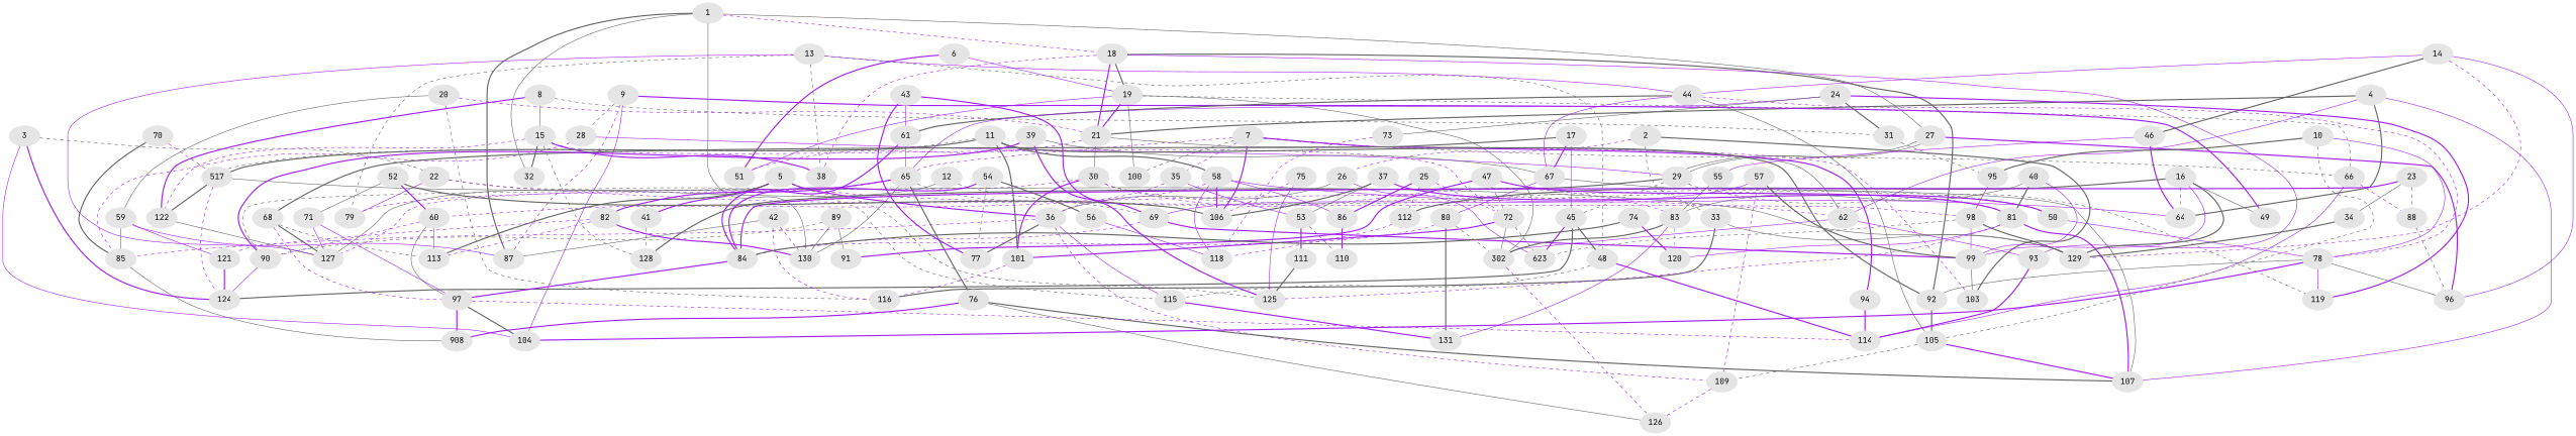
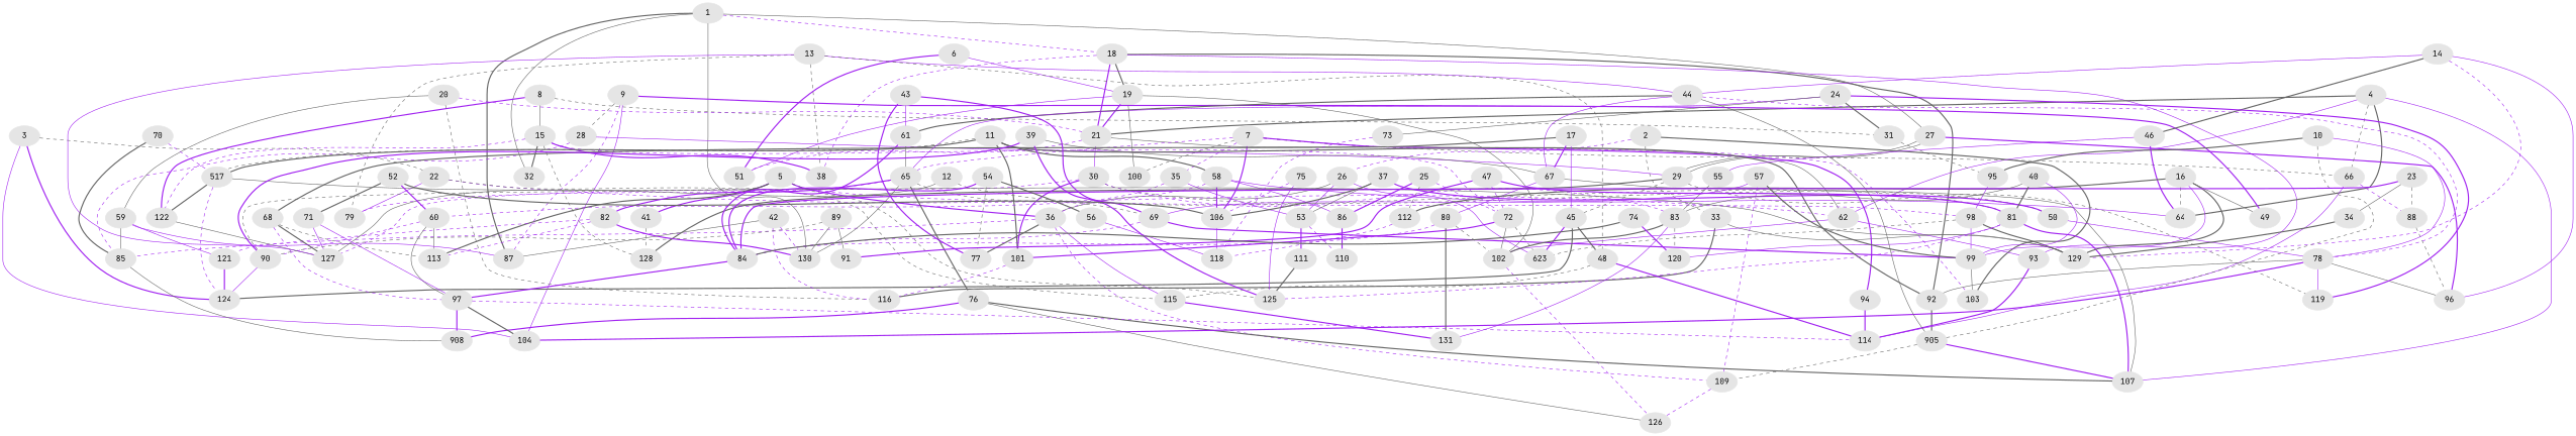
  graph {
    fontname="JetBrains Mono"
    node [color=gray90 fontname="JetBrains Mono" style=filled]
    edge [color=purple fontname="JetBrains Mono" style=bold]
    1
    18
    27
    32
    87
    130
    19
    92
    38
    93
    96
    29
    2
    26
    33
    103
    36
    53
    n19 [label=623]
    129
    116
    3
    22
    104
    124
    62
    79
    115
    4
    21
    64
    66
    107
    51
    30
-   102 [label=302]
+   102
    88
    114
    5
    41
    90
    98
    113
    125
    85
    77
    109
    128
    99
    6
    100
    7
    35
    65
    94
    106
    69
    76
    82
    8
    15
    31
    122
    72
    95
    127
    9
    28
    49
    10
    78
-   105
+   105 [label=905]
    119
    11
    58
    101
    n77 [label=517]
    86
    60
    118
    12
    81
    120
    13
    44
    48
    67
    61
    14
    46
    55
    16
    112
    17
    45
    68
    80
    97
    126
    20
    59
    121
    50
    83
    131
    23
    34
    84
    24
    73
    25
    110
    111
    n114 [label=908]
    37
    39
    40
    42
    43
    47
    91
    52
    71
    54
    56
    57
    89
    70
    74
    75
    1 -- 18 [style=dashed]
    1 -- 27 [color=gray40 style=solid]
    1 -- 32 [color=gray40 style=solid]
    1 -- 87 [color=gray40]
    1 -- 130 [color=gray40 style=solid]
    18 -- 19 [color=gray40]
    18 -- 92 [color=gray40]
    18 -- 38 [style=dashed]
    18 -- 93 [style=solid]
    27 -- 96
    27 -- 29 [color=gray40 style=solid]
    27 -- 29 [color=gray40 style=solid]
    19 -- 21
    19 -- 51 [style=solid]
    19 -- 102 [color=gray40 style=solid]
    19 -- 100 [color=gray40 style=solid]
    92 -- 105 [color=gray40]
    93 -- 114
    29 -- 128 [color=gray40]
    29 -- 119 [color=gray40 style=dashed]
    29 -- 45 [color=gray40 style=dashed]
    2 -- 26 [style=dashed]
    2 -- 33 [color=gray40 style=dashed]
    2 -- 103 [color=gray40]
    26 -- 36 [color=gray40 style=solid]
+   26 -- 53 [style=solid]
    26 -- n19 [style=solid]
    33 -- 129 [color=gray40 style=solid]
    33 -- 116 [color=gray40]
    36 -- 115 [style=solid]
    36 -- 85 [style=dashed]
    36 -- 77 [color=gray40]
    36 -- 109 [style=dashed]
    53 -- 110 [style=dashed]
    53 -- 111
    3 -- 22 [color=gray40 style=dashed]
    3 -- 104 [style=solid]
    3 -- 124
    22 -- 62 [style=dashed]
    22 -- 79 [style=solid]
    22 -- 115 [color=gray40 style=dashed]
    62 -- 93 [style=solid]
    62 -- 102 [style=solid]
    115 -- 131
    4 -- 62 [style=solid]
    4 -- 21 [color=gray40]
    4 -- 64 [color=gray40]
-   19 -- 66 [color=gray40 style=dashed]
+   4 -- 66 [color=gray40 style=dashed]
    4 -- 107 [style=solid]
    21 -- 18
    21 -- 62 [color=gray40 style=solid]
    21 -- 51 [style=dashed]
    21 -- 30 [style=solid]
    66 -- 88 [style=dashed]
    66 -- 114 [style=solid]
    30 -- 127 [style=dashed]
    30 -- 101
    30 -- 50 [color=gray40 style=dashed]
    30 -- 83 [style=dashed]
    102 -- 126 [style=dashed]
    88 -- 96 [color=gray40 style=dashed]
    5 -- 36
    5 -- 41
    5 -- 90 [color=gray40 style=dashed]
    5 -- 98 [style=dashed]
    5 -- 113 [color=gray40]
    5 -- 125 [color=gray40 style=dashed]
    41 -- 128 [color=gray40 style=dashed]
    90 -- 124 [style=solid]
    98 -- n19 [color=gray40 style=dashed]
    98 -- 129 [color=gray40]
    98 -- 99 [style=solid]
    85 -- n114 [color=gray40 style=solid]
    109 -- 126 [style=dashed]
    99 -- 103 [color=gray40 style=solid]
    6 -- 19 [style=solid]
    6 -- 51
    7 -- 103 [style=dashed]
    7 -- 66 [color=gray40 style=dashed]
    7 -- 100 [color=gray40 style=dashed]
    7 -- 35 [style=dashed]
    7 -- 65 [style=dashed]
    7 -- 94
    7 -- 106
    35 -- 36 [style=dashed]
    35 -- 53 [style=solid]
    65 -- 130 [color=gray40 style=solid]
    65 -- 79 [style=dashed]
    65 -- 69 [color=gray40 style=dashed]
    65 -- 76 [color=gray40]
    65 -- 82
    94 -- 114
    69 -- 99
    69 -- 84 [style=dashed]
    76 -- 107 [color=gray40]
    76 -- 126 [color=gray40 style=solid]
    76 -- n114
    82 -- 130
    82 -- 113 [style=dashed]
    82 -- 121 [style=dashed]
    8 -- 15 [color=gray40 style=solid]
    8 -- 31 [color=gray40 style=dashed]
    8 -- 122
    15 -- 32 [color=gray40]
    15 -- 38
    15 -- 128 [color=gray40 style=dashed]
    15 -- 122 [style=dashed]
    15 -- 72 [style=dashed]
    31 -- 95 [color=gray40 style=dashed]
    122 -- 127 [color=gray40 style=solid]
    72 -- n19 [color=gray40 style=dashed]
    72 -- 102 [color=gray40 style=solid]
    72 -- 101
    95 -- 98 [style=solid]
    9 -- 87 [style=dashed]
    9 -- 104 [style=solid]
    9 -- 28 [color=gray40 style=dashed]
    9 -- 49
    28 -- 29 [style=solid]
    28 -- 85 [style=dashed]
    10 -- 95 [color=gray40]
    10 -- 78 [style=solid]
    10 -- 105 [color=gray40 style=dashed]
    78 -- 92 [color=gray40 style=solid]
    78 -- 96 [color=gray40 style=solid]
    78 -- 104
    78 -- 119 [style=solid]
    105 -- 107
    105 -- 109 [color=gray40 style=dashed]
    11 -- 92 [color=gray40]
    11 -- 58 [color=gray40]
    11 -- 101 [color=gray40]
    11 -- n77 [color=gray40 style=dashed]
    11 -- n77 [color=gray40]
    58 -- 64 [style=solid]
    58 -- 106
    58 -- 86 [style=solid]
    58 -- 60 [style=dashed]
-   58 -- 118 [style=solid]
+   106 -- 118 [style=solid]
    101 -- 116 [style=dashed]
    n77 -- 129 [color=gray40 style=solid]
    n77 -- 124 [style=dashed]
    n77 -- 122 [color=gray40]
    86 -- 110
    60 -- 90 [style=dashed]
    60 -- 113 [color=gray40 style=solid]
    60 -- 97 [color=gray40 style=solid]
    12 -- 127 [color=gray40 style=solid]
    12 -- 81 [color=gray40 style=dashed]
    81 -- 107
    81 -- 125 [style=dashed]
    81 -- 120 [style=solid]
    13 -- 38 [color=gray40 style=dashed]
    13 -- 79 [color=gray40 style=dashed]
    13 -- 127 [style=solid]
    13 -- 44 [style=solid]
    13 -- 48 [color=gray40 style=dashed]
    44 -- 78 [style=dashed]
    44 -- 105 [color=gray40 style=solid]
    44 -- 67 [style=solid]
    44 -- 61 [color=gray40]
    48 -- 115 [color=gray40 style=dashed]
    48 -- 114
    67 -- 107 [color=gray40 style=solid]
    67 -- 80 [style=solid]
    61 -- 65 [color=gray40 style=solid]
    61 -- 84
    14 -- 96 [style=solid]
    14 -- 129 [style=dashed]
    14 -- 44 [style=solid]
    14 -- 46 [color=gray40]
    46 -- 64
    46 -- 55 [style=solid]
    55 -- 83 [color=gray40 style=solid]
    16 -- 129 [color=gray40]
    16 -- 64 [color=gray40 style=dashed]
    16 -- 99 [style=solid]
    16 -- 49 [color=gray40 style=solid]
    16 -- 112 [color=gray40]
    112 -- 118 [style=dashed]
    17 -- 67
    17 -- 45 [style=solid]
    17 -- 68 [color=gray40]
    45 -- n19
    45 -- 124 [color=gray40]
    45 -- 48 [color=gray40]
    68 -- 113 [color=gray40 style=dashed]
    68 -- 127 [color=gray40]
    68 -- 97 [style=dashed]
    80 -- 102 [color=gray40 style=dashed]
    80 -- 131 [color=gray40]
    80 -- 84 [style=dashed]
    97 -- 104 [color=gray40]
    97 -- 114 [style=dashed]
    97 -- n114
    20 -- 116 [color=gray40 style=dashed]
    20 -- 21 [style=dashed]
    20 -- 59 [color=gray40 style=solid]
    59 -- 87 [style=solid]
    59 -- 85 [color=gray40 style=solid]
    59 -- 121 [style=solid]
    121 -- 124
    50 -- 78 [style=solid]
    83 -- 102 [color=gray40]
    83 -- 120 [color=gray40 style=dashed]
    83 -- 131 [style=solid]
    23 -- 88 [color=gray40 style=dashed]
    23 -- 34 [color=gray40 style=solid]
    23 -- 84
    34 -- 129 [color=gray40]
    84 -- 97
    24 -- 65 [style=solid]
    24 -- 31 [color=gray40]
    24 -- 119
    24 -- 73 [color=gray40 style=solid]
    73 -- 118 [style=dashed]
    25 -- 72 [style=dashed]
    25 -- 86
    25 -- 112 [color=gray40 style=dashed]
    111 -- 125 [color=gray40]
    37 -- 53 [color=gray40 style=solid]
    37 -- 106 [color=gray40]
    37 -- 50
    39 -- 90
    39 -- 125
    39 -- 67 [color=gray40 style=solid]
    40 -- 99 [style=solid]
    40 -- 81 [color=gray40]
    40 -- 83 [color=gray40 style=solid]
    42 -- 87 [color=gray40 style=solid]
    42 -- 130 [style=dashed]
    42 -- 116 [style=dashed]
    43 -- 77
    43 -- 69
    43 -- 61 [style=solid]
    47 -- 72 [style=dashed]
    47 -- 81
    47 -- 91
    52 -- 106 [color=gray40]
    52 -- 60
-   52 -- 71 [color=gray40 style=solid]
+   52 -- 71 [color=gray40]
    71 -- 127 [style=solid]
    71 -- 97 [style=solid]
    54 -- 77 [color=gray40 style=dashed]
    54 -- 84
    54 -- 56 [color=gray40]
    56 -- 118 [style=solid]
    57 -- 109 [style=dashed]
    57 -- 99 [color=gray40]
    57 -- 69 [style=solid]
    89 -- 130 [color=gray40 style=solid]
    89 -- 90 [color=gray40 style=dashed]
    89 -- 91 [color=gray40 style=solid]
    70 -- 85 [color=gray40]
    70 -- n77 [style=dashed]
    74 -- 120
    74 -- 84 [color=gray40]
    75 -- 125 [style=solid]
    75 -- 106 [style=dashed]
  }
